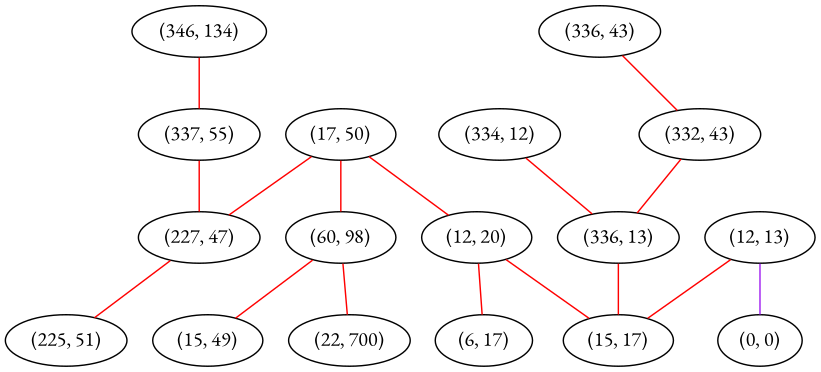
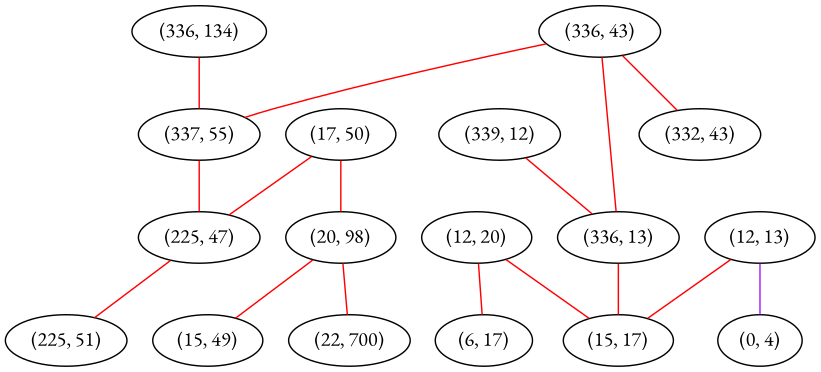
  graph {
    fontname="EB Garamond"
    node [fontname="EB Garamond"]
    edge [color=red fontname="EB Garamond" weight=1]
    "(17, 50)"
    "(12, 20)"
-   "(20, 98)" [label="(60, 98)"]
-   "(225, 47)" [label="(227, 47)"]
+   "(20, 98)"
+   "(225, 47)"
    "(6, 17)"
    "(15, 17)"
    n7 [label="(22, 700)"]
    n8 [label="(15, 49)"]
    "(225, 51)"
-   "(336, 134)" [label="(346, 134)"]
+   "(336, 134)"
    "(337, 55)"
    "(336, 43)"
    "(332, 43)"
    n14 [label="(336, 13)"]
    "(12, 13)"
-   "(0, 0)"
-   "(339, 12)" [label="(334, 12)"]
-   "(17, 50)" -- "(12, 20)"
+   "(0, 0)" [label="(0, 4)"]
+   "(339, 12)"
    "(17, 50)" -- "(20, 98)"
    "(17, 50)" -- "(225, 47)"
    "(12, 20)" -- "(6, 17)"
    "(12, 20)" -- "(15, 17)"
    "(20, 98)" -- n7
    "(20, 98)" -- n8
    "(225, 47)" -- "(225, 51)"
    "(336, 134)" -- "(337, 55)"
    "(337, 55)" -- "(225, 47)"
+   "(336, 43)" -- "(337, 55)"
    "(336, 43)" -- "(332, 43)"
-   "(332, 43)" -- n14
+   "(336, 43)" -- n14
    n14 -- "(15, 17)"
    "(12, 13)" -- "(15, 17)"
    "(12, 13)" -- "(0, 0)" [color=purple weight=4]
    "(339, 12)" -- n14
  }
